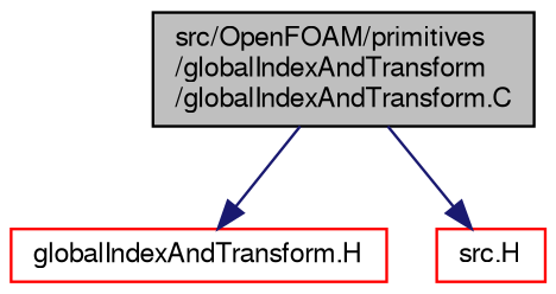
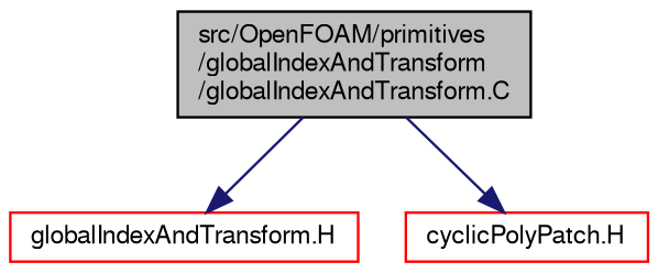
  digraph {
    node [color=red fontname=FreeSans fontsize=10 shape=record]
    edge [color=midnightblue fontname=FreeSans fontsize=10 labelfontname=FreeSans labelfontsize=10 style=solid]
    n1 [color=black fillcolor=grey75 fontcolor=black height=0.2 label="src/OpenFOAM/primitives\l/globalIndexAndTransform\l/globalIndexAndTransform.C" style=filled width=0.4]
    n2 [height=0.2 label="globalIndexAndTransform.H" width=0.4]
-   n3 [height=0.2 label="src.H" width=0.4]
+   n3 [height=0.2 label="cyclicPolyPatch.H" width=0.4]
    n1 -> n2
    n1 -> n3
  }
